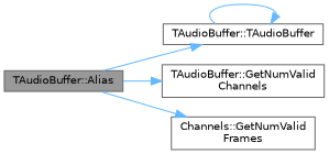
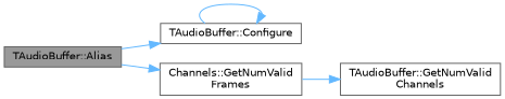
  digraph {
    rankdir=LR
    node [color=grey40 fillcolor=white fontname=Helvetica fontsize=10 shape=box style=filled]
    edge [color=steelblue1 fontname=Helvetica fontsize=10 labelfontname=Helvetica labelfontsize=10 style=solid]
    n1 [color=gray40 fillcolor=grey60 fontcolor=black height=0.2 label="TAudioBuffer::Alias" width=0.4]
-   n2 [height=0.2 label="TAudioBuffer::TAudioBuffer" width=0.4]
+   n2 [height=0.2 label="TAudioBuffer::Configure" width=0.4]
    n3 [height=0.2 label="TAudioBuffer::GetNumValid\lChannels" width=0.4]
    n4 [height=0.2 label="Channels::GetNumValid\lFrames" width=0.4]
    n1 -> n2
-   n1 -> n3
+   n4 -> n3
    n1 -> n4
    n2 -> n2
  }
